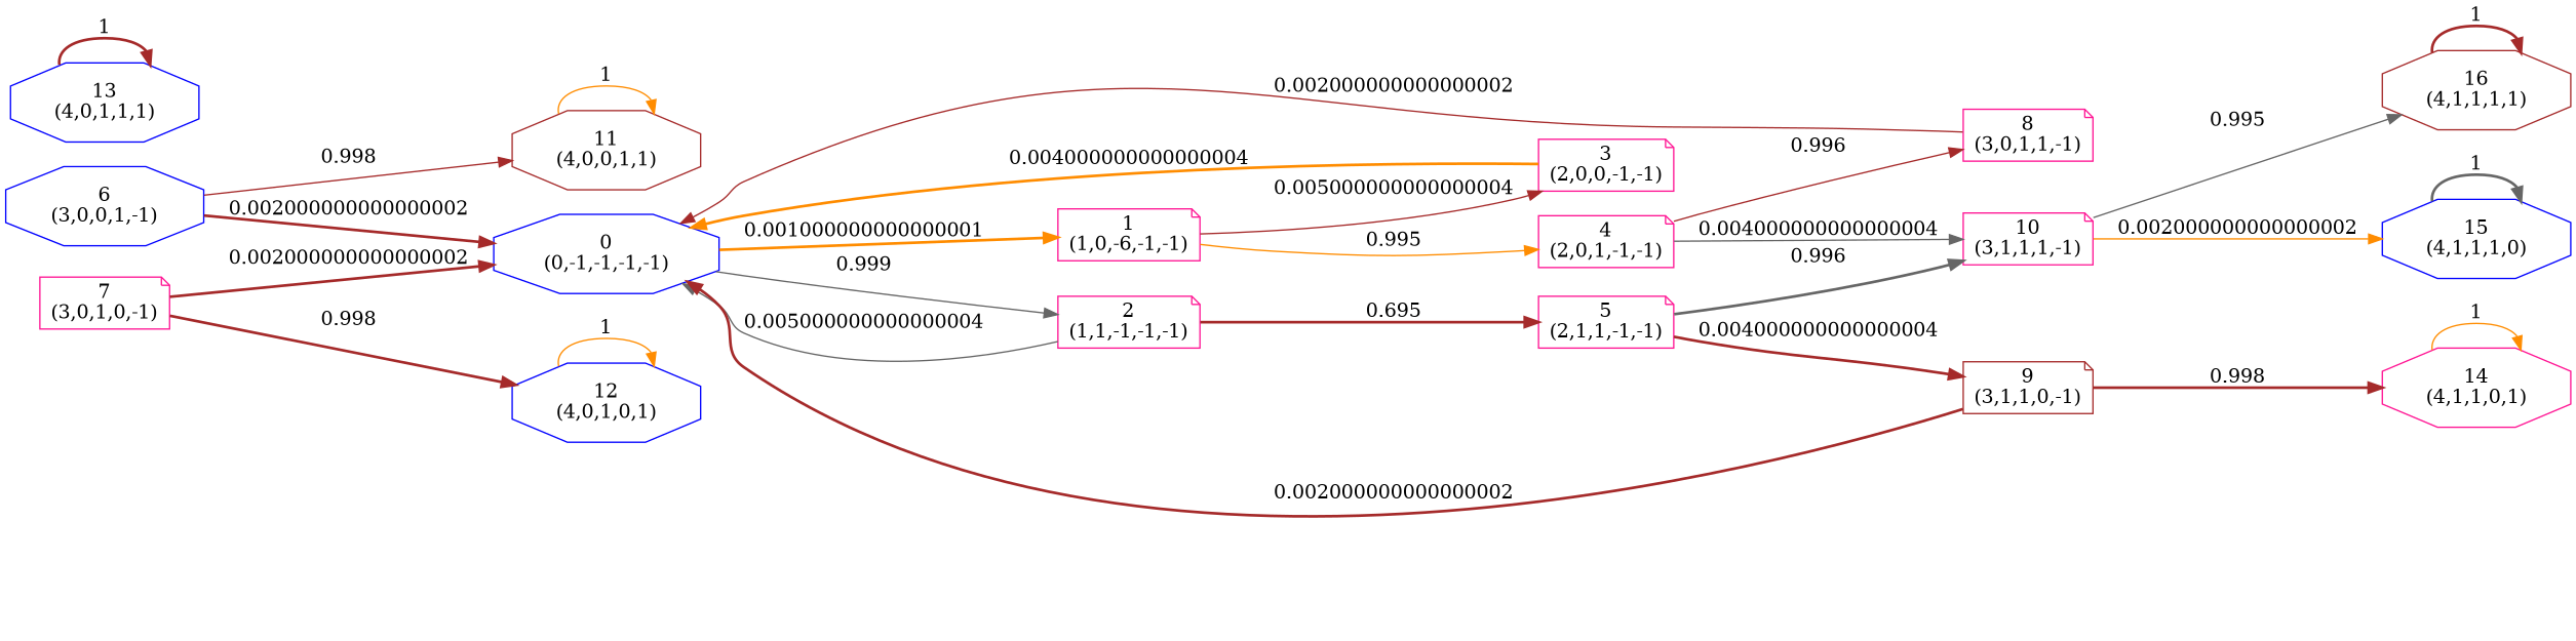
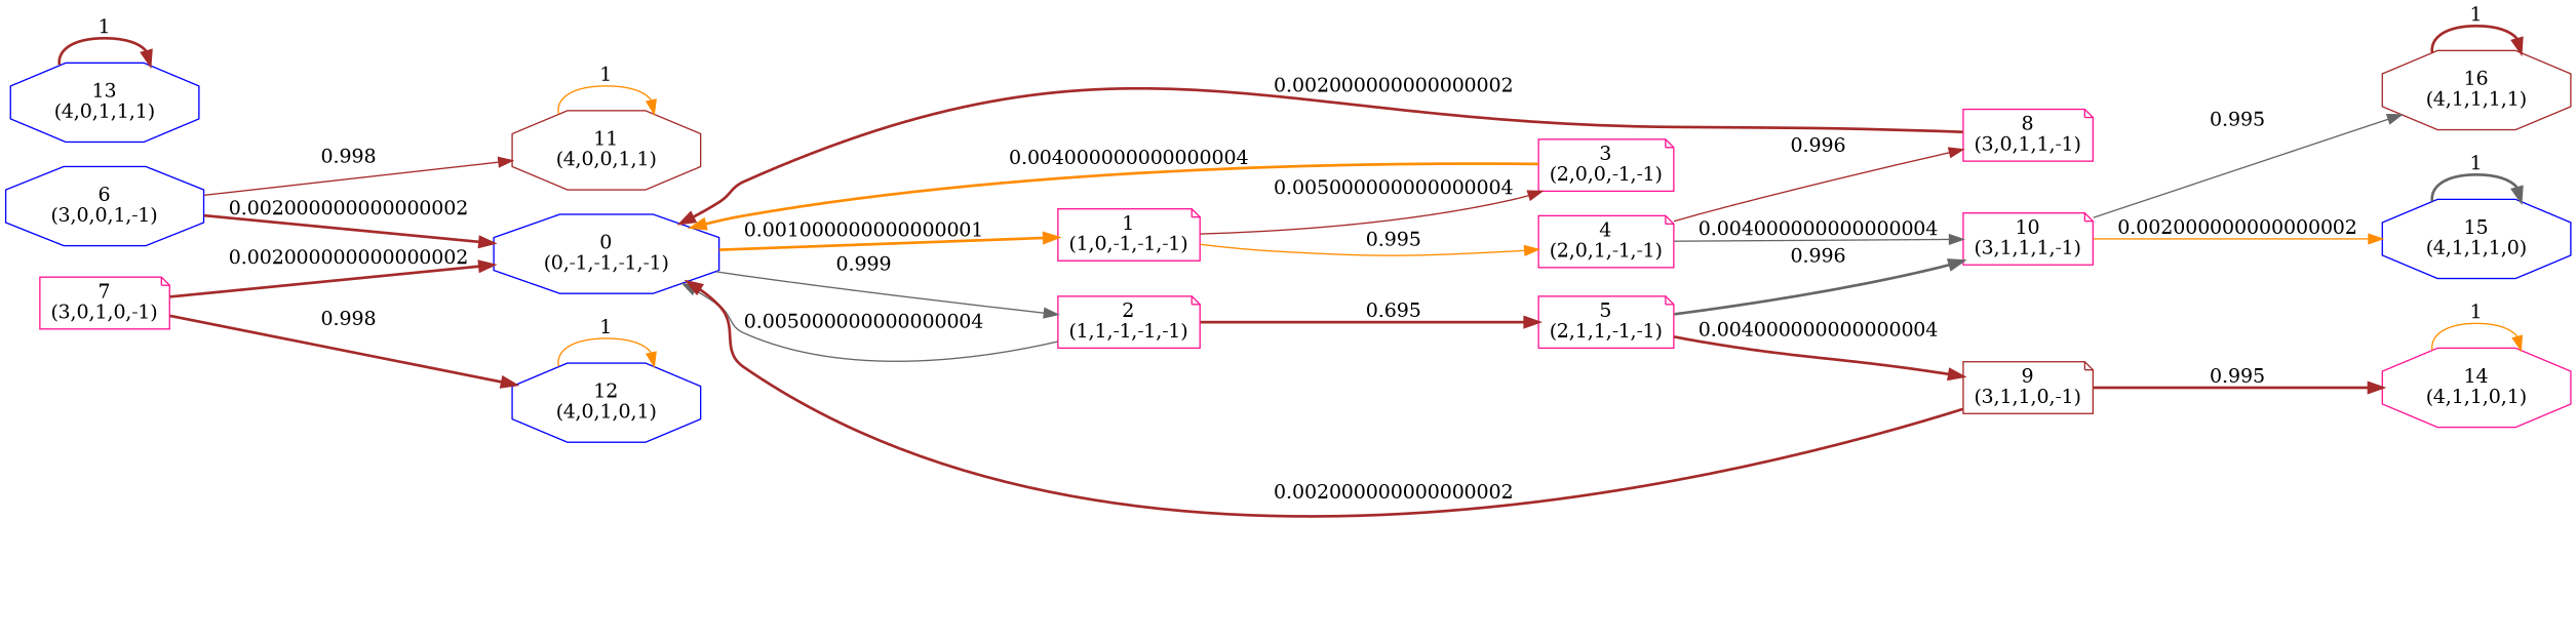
  digraph {
    rankdir=LR
    node [color=deeppink shape=note]
    edge [color=brown style=bold]
    n1 [color=blue label="0\n(0,-1,-1,-1,-1)" shape=octagon]
-   n2 [label="1\n(1,0,-6,-1,-1)"]
+   n2 [label="1\n(1,0,-1,-1,-1)"]
    n3 [label="2\n(1,1,-1,-1,-1)"]
    n4 [label="3\n(2,0,0,-1,-1)"]
    n5 [label="4\n(2,0,1,-1,-1)"]
    n6 [label="5\n(2,1,1,-1,-1)"]
    n7 [label="8\n(3,0,1,1,-1)"]
    n8 [label="10\n(3,1,1,1,-1)"]
    n9 [color=brown label="9\n(3,1,1,0,-1)"]
    n10 [color=blue label="6\n(3,0,0,1,-1)" shape=octagon]
    n11 [color=brown label="11\n(4,0,0,1,1)" shape=octagon]
    n12 [label="7\n(3,0,1,0,-1)"]
    n13 [color=blue label="12\n(4,0,1,0,1)" shape=octagon]
    n14 [label="14\n(4,1,1,0,1)" shape=octagon]
    n15 [color=blue label="15\n(4,1,1,1,0)" shape=octagon]
    n16 [color=brown label="16\n(4,1,1,1,1)" shape=octagon]
    n17 [color=blue label="13\n(4,0,1,1,1)" shape=octagon]
    n1 -> n2 [color=darkorange label=0.001000000000000001]
    n1 -> n3 [color=gray40 label=0.999 style=solid]
    n2 -> n4 [label=0.005000000000000004 style=solid]
    n2 -> n5 [color=darkorange label=0.995 style=solid]
    n3 -> n1 [color=gray40 label=0.005000000000000004 style=solid]
    n3 -> n6 [label=0.695]
    n4 -> n1 [color=darkorange label=0.004000000000000004]
    n5 -> n7 [label=0.996 style=solid]
    n5 -> n8 [color=gray40 label=0.004000000000000004 style=solid]
    n6 -> n8 [color=gray40 label=0.996]
    n6 -> n9 [label=0.004000000000000004]
-   n7 -> n1 [label=0.002000000000000002 style=solid]
+   n7 -> n1 [label=0.002000000000000002]
    n8 -> n15 [color=darkorange label=0.002000000000000002 style=solid]
    n8 -> n16 [color=gray40 label=0.995 style=solid]
    n9 -> n1 [label=0.002000000000000002]
-   n9 -> n14 [label=0.998]
+   n9 -> n14 [label=0.995]
    n10 -> n1 [label=0.002000000000000002]
    n10 -> n11 [label=0.998 style=solid]
    n11 -> n11 [color=darkorange label=1 style=solid]
    n12 -> n1 [label=0.002000000000000002]
    n12 -> n13 [label=0.998]
    n13 -> n13 [color=darkorange label=1 style=solid]
    n14 -> n14 [color=darkorange label=1 style=solid]
    n15 -> n15 [color=gray40 label=1]
    n16 -> n16 [label=1]
    n17 -> n17 [label=1]
  }
